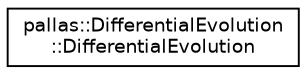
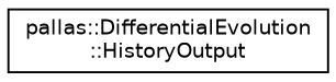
  digraph {
    rankdir=LR
-   n1 [color=black fillcolor=white fontname=Helvetica fontsize=10 height=0.2 label="pallas::DifferentialEvolution\l::DifferentialEvolution" shape=record style=filled width=0.4]
+   n1 [color=black fillcolor=white fontname=Helvetica fontsize=10 height=0.2 label="pallas::DifferentialEvolution\l::HistoryOutput" shape=record style=filled width=0.4]
  }
